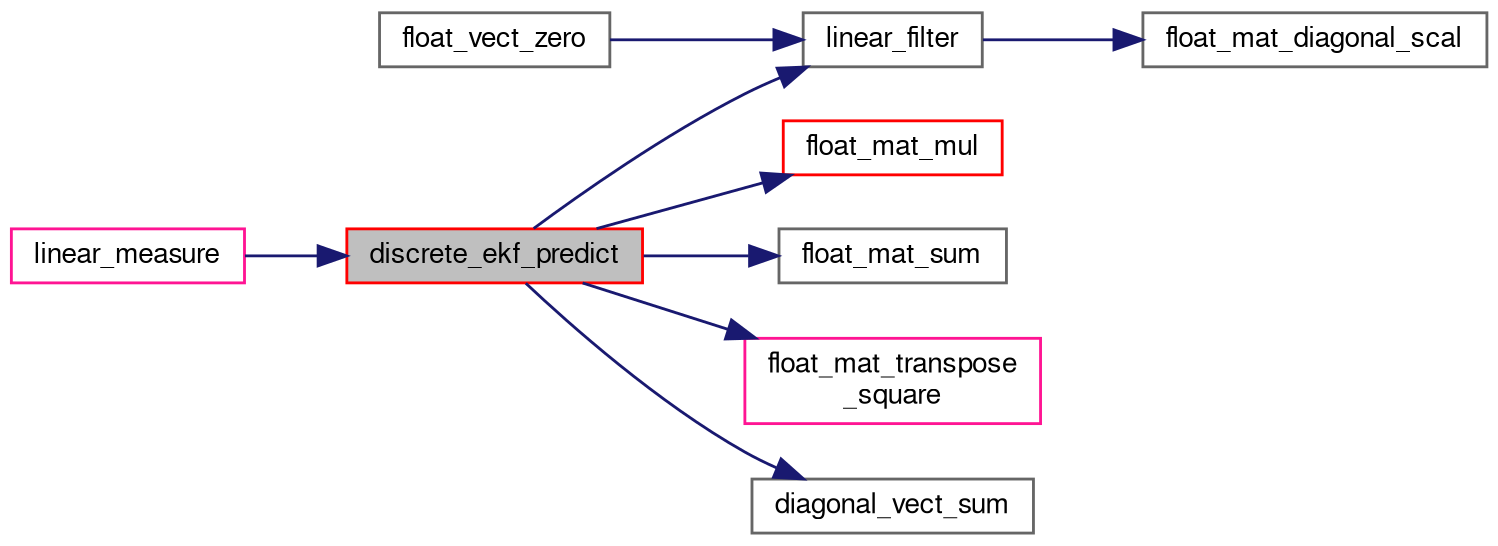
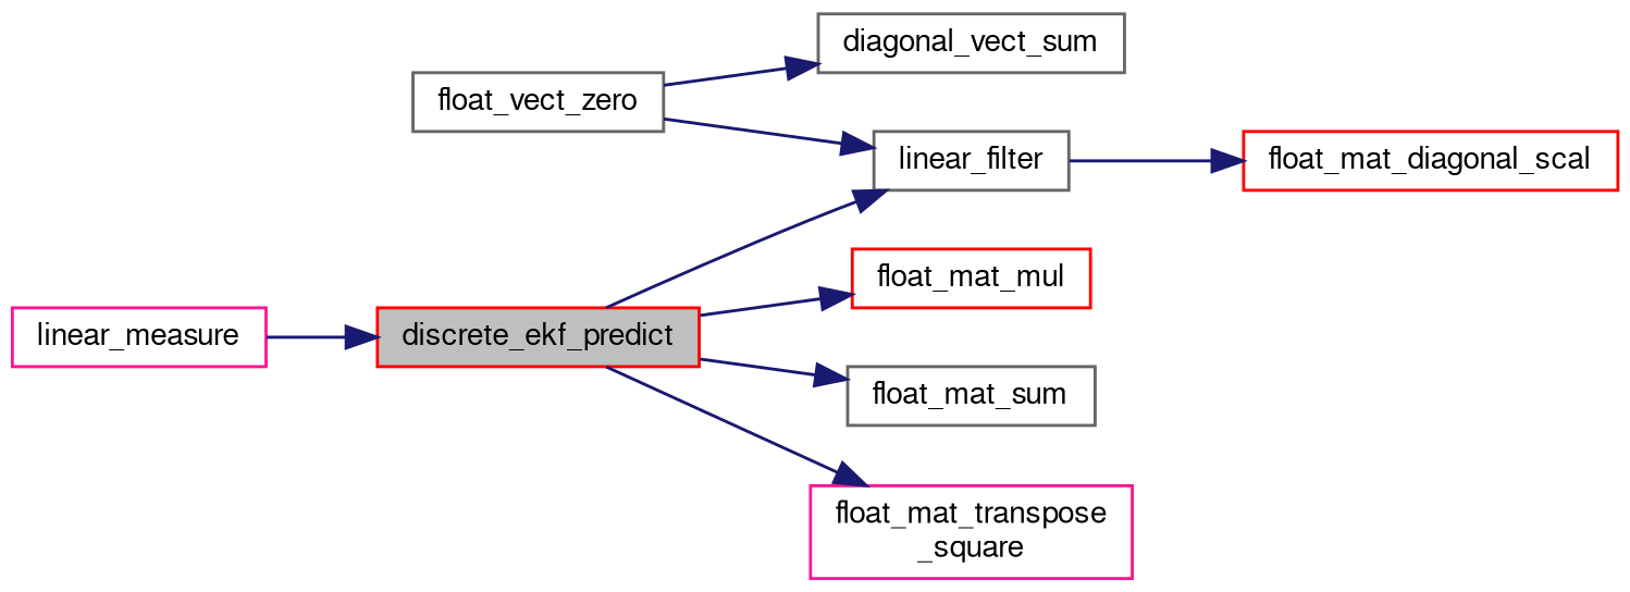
  digraph {
    rankdir=LR
    node [color=gray40 fillcolor=white fontname=FreeSans fontsize=10 shape=record style=filled]
    edge [color=midnightblue fontname=FreeSans fontsize=10 labelfontname=FreeSans labelfontsize=10 style=solid]
    n1 [color=red fillcolor=grey75 fontcolor=black height=0.2 label=discrete_ekf_predict width=0.4]
    n2 [color=red height=0.2 label=float_mat_mul width=0.4]
    n3 [height=0.2 label=float_mat_sum width=0.4]
    n4 [color=deeppink height=0.2 label="float_mat_transpose\l_square" width=0.4]
    n5 [height=0.2 label=diagonal_vect_sum width=0.4]
    n6 [height=0.2 label=linear_filter width=0.4]
-   n7 [height=0.2 label=float_mat_diagonal_scal width=0.4]
+   n7 [color=red height=0.2 label=float_mat_diagonal_scal width=0.4]
    n8 [color=deeppink height=0.2 label=linear_measure width=0.4]
    n9 [height=0.2 label=float_vect_zero width=0.4]
    n1 -> n2
    n1 -> n3
    n1 -> n4
-   n1 -> n5
+   n9 -> n5
    n1 -> n6
    n6 -> n7
    n8 -> n1
    n9 -> n6
  }
